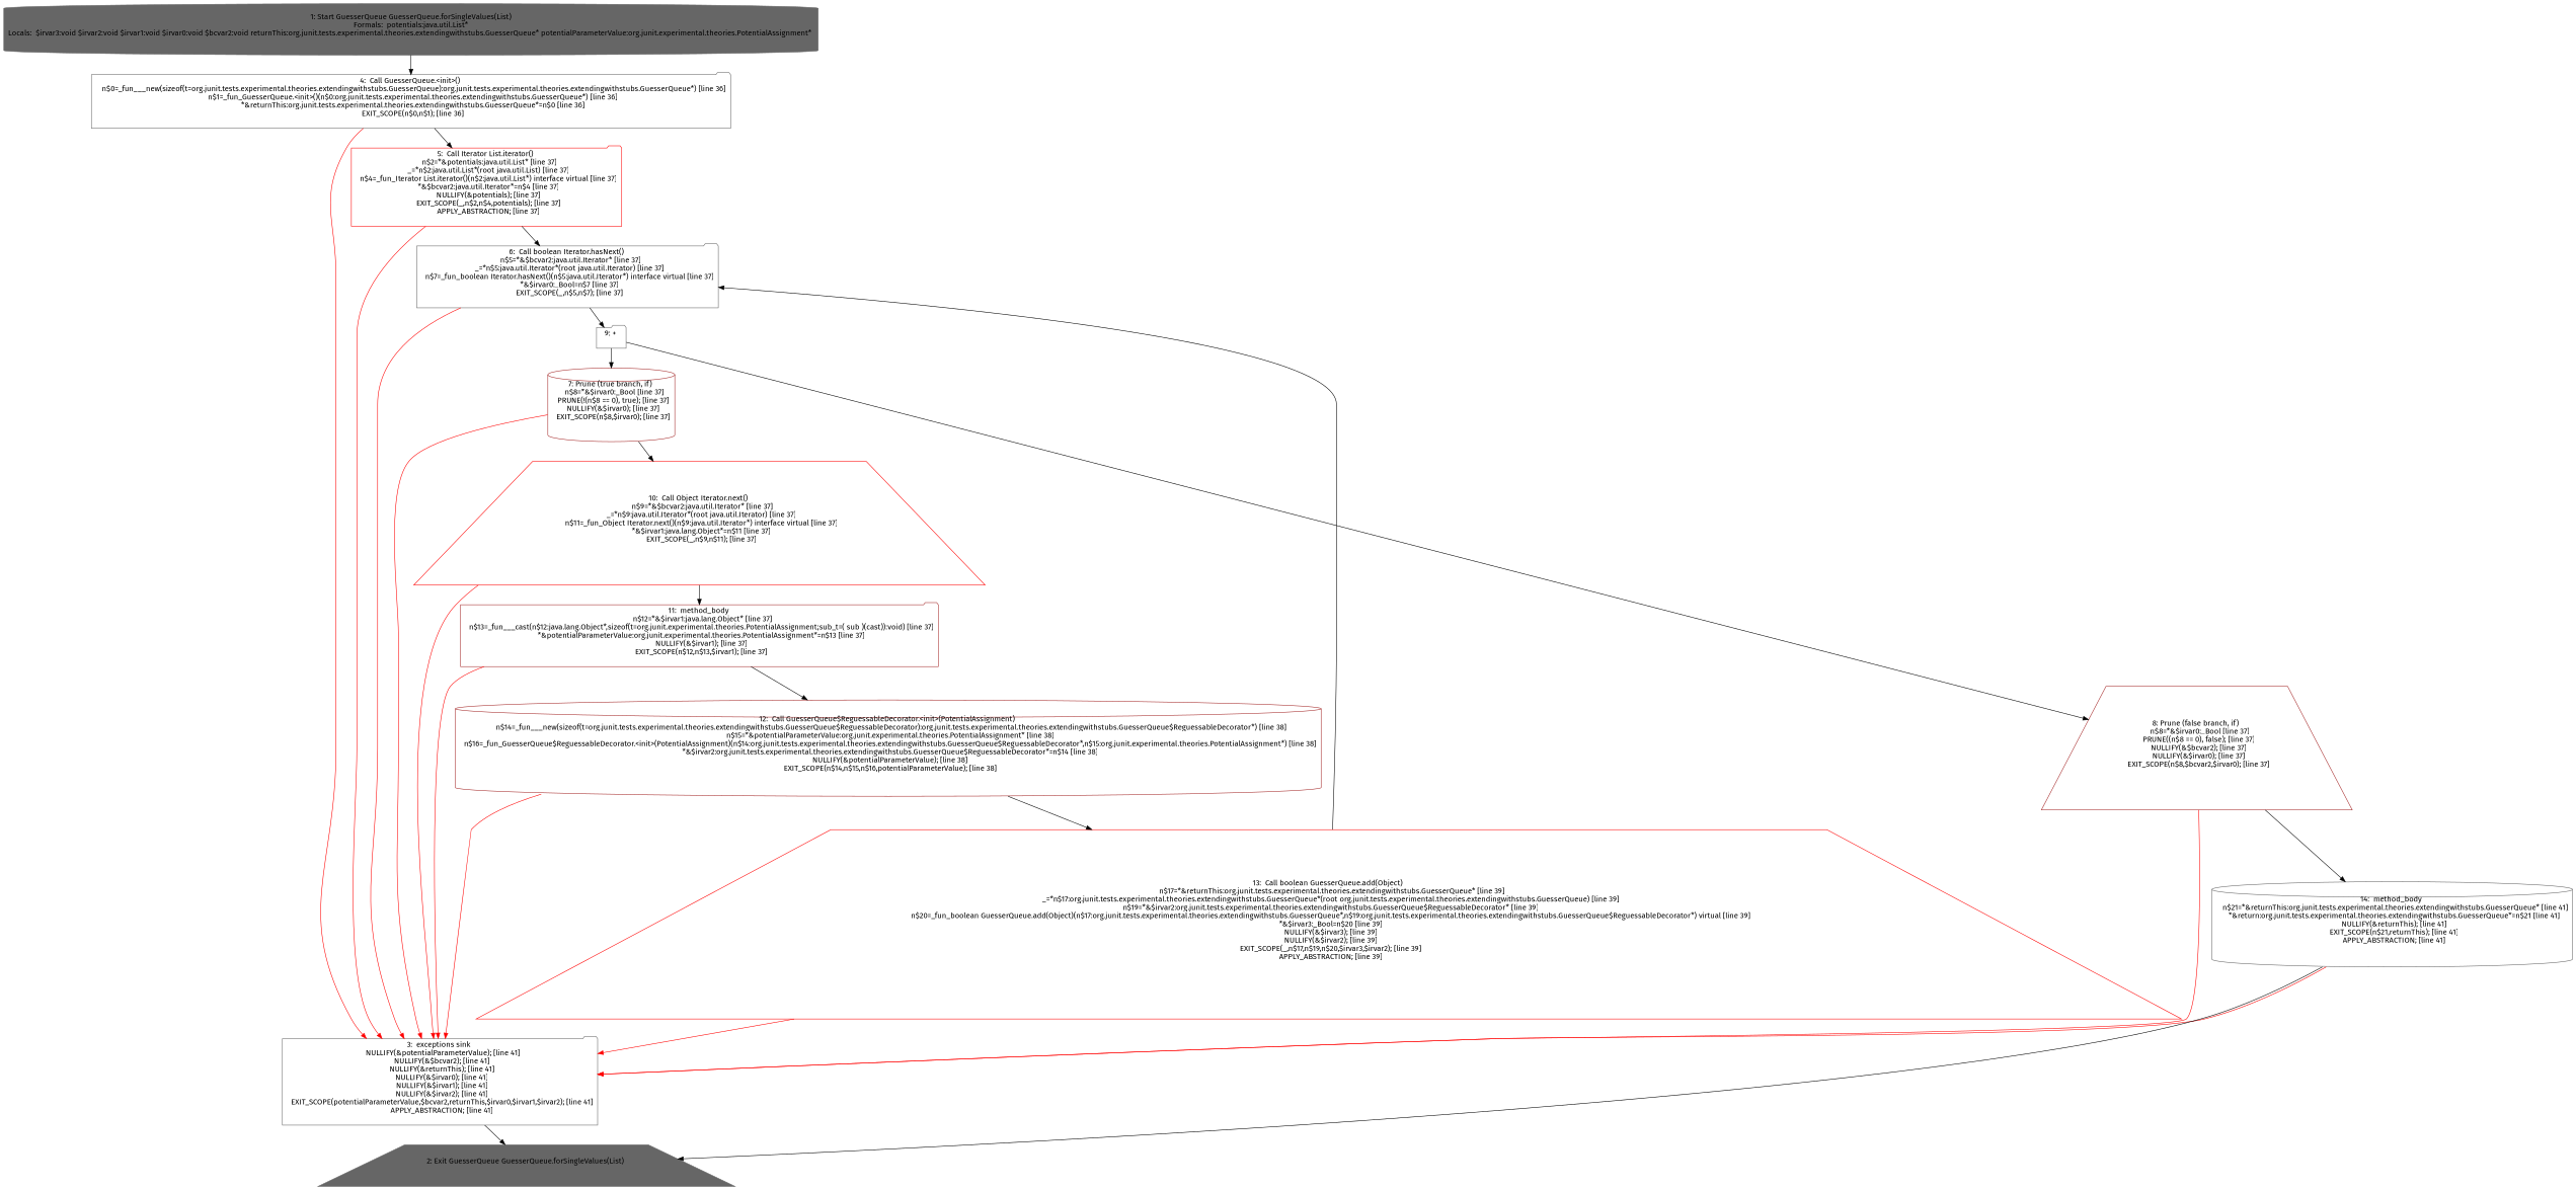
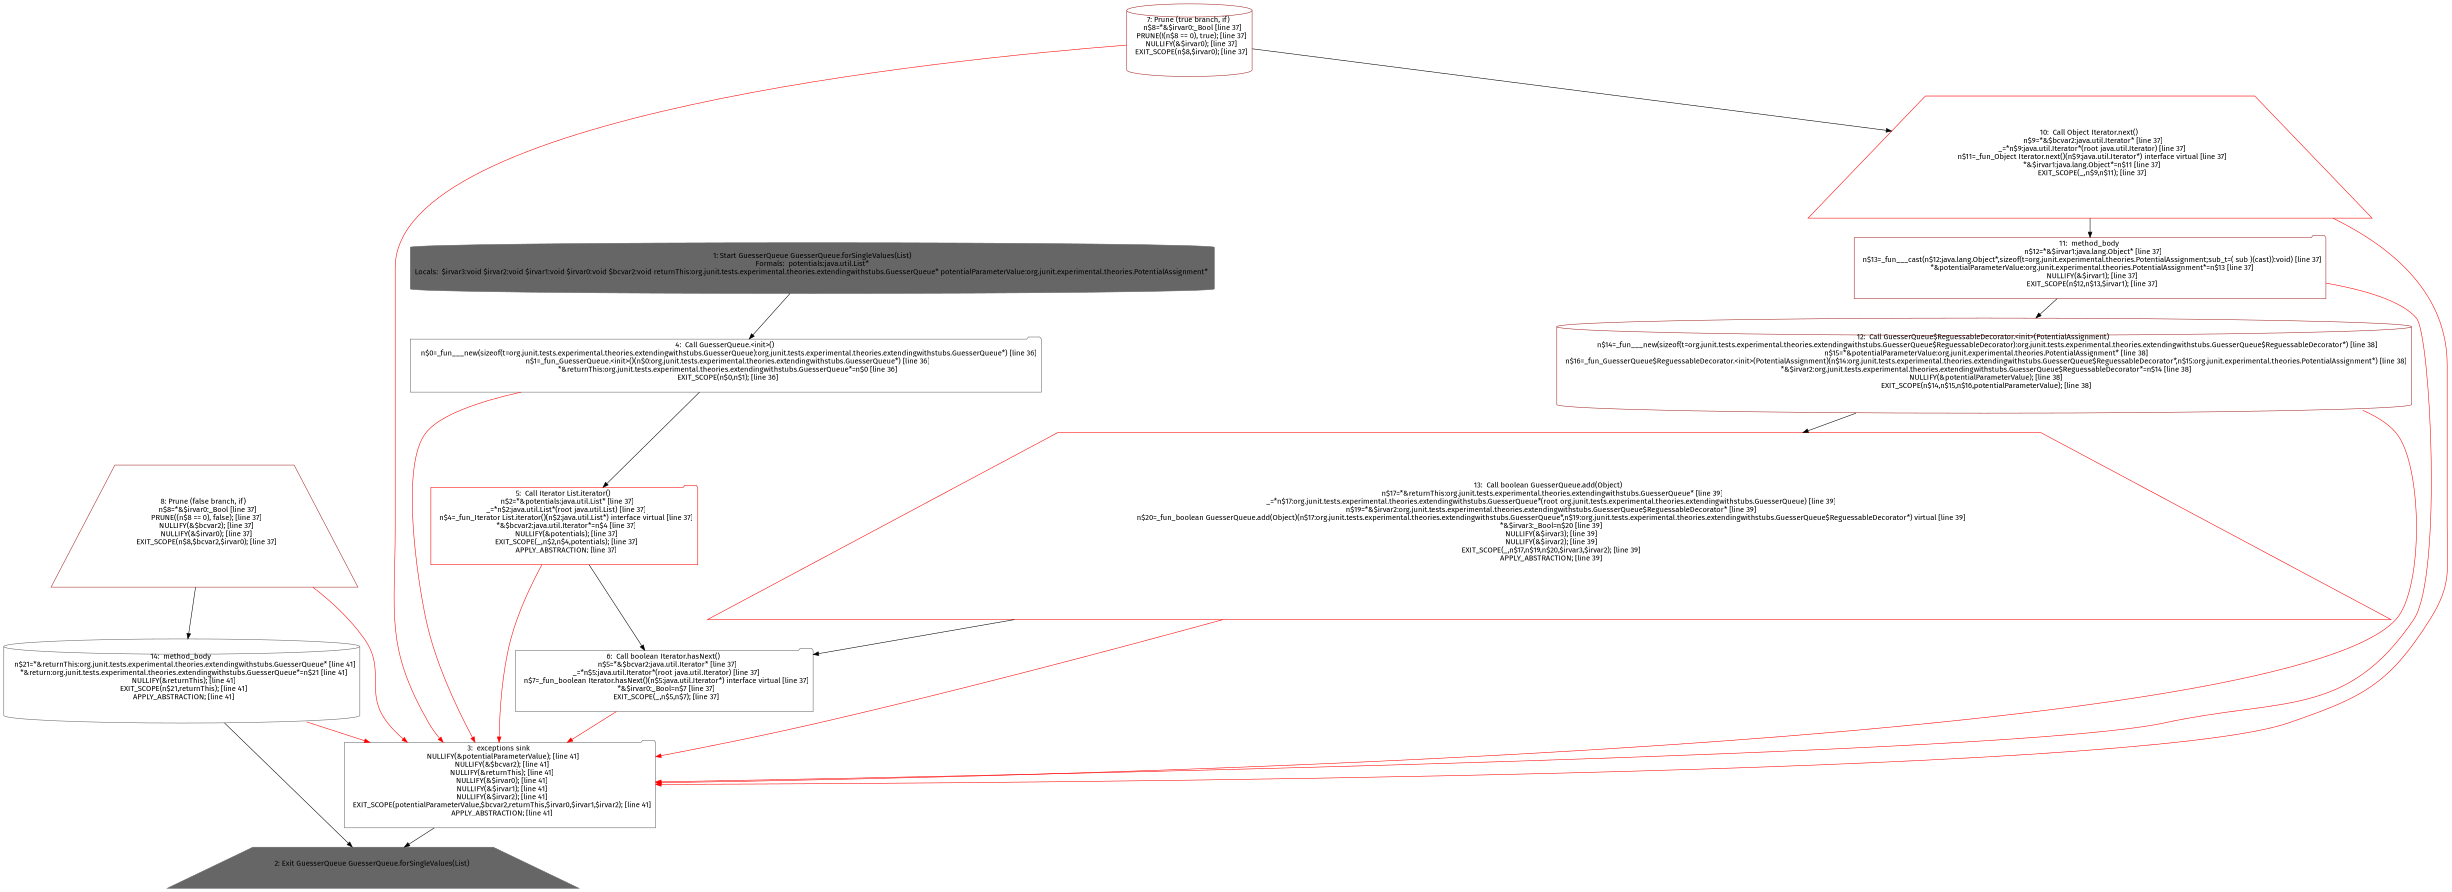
  digraph {
    fontname="Fira Sans"
    node [color=gray40 shape=folder fontname="Fira Sans"]
    edge [fontname="Fira Sans"]
    n1 [label="1: Start GuesserQueue GuesserQueue.forSingleValues(List)\nFormals:  potentials:java.util.List*\nLocals:  $irvar3:void $irvar2:void $irvar1:void $irvar0:void $bcvar2:void returnThis:org.junit.tests.experimental.theories.extendingwithstubs.GuesserQueue* potentialParameterValue:org.junit.experimental.theories.PotentialAssignment* \n  " style=filled shape=cylinder]
    n2 [label="4:  Call GuesserQueue.<init>() \n   n$0=_fun___new(sizeof(t=org.junit.tests.experimental.theories.extendingwithstubs.GuesserQueue):org.junit.tests.experimental.theories.extendingwithstubs.GuesserQueue*) [line 36]\n  n$1=_fun_GuesserQueue.<init>()(n$0:org.junit.tests.experimental.theories.extendingwithstubs.GuesserQueue*) [line 36]\n  *&returnThis:org.junit.tests.experimental.theories.extendingwithstubs.GuesserQueue*=n$0 [line 36]\n  EXIT_SCOPE(n$0,n$1); [line 36]\n "]
    n3 [label="3:  exceptions sink \n   NULLIFY(&potentialParameterValue); [line 41]\n  NULLIFY(&$bcvar2); [line 41]\n  NULLIFY(&returnThis); [line 41]\n  NULLIFY(&$irvar0); [line 41]\n  NULLIFY(&$irvar1); [line 41]\n  NULLIFY(&$irvar2); [line 41]\n  EXIT_SCOPE(potentialParameterValue,$bcvar2,returnThis,$irvar0,$irvar1,$irvar2); [line 41]\n  APPLY_ABSTRACTION; [line 41]\n "]
    n4 [label="5:  Call Iterator List.iterator() \n   n$2=*&potentials:java.util.List* [line 37]\n  _=*n$2:java.util.List*(root java.util.List) [line 37]\n  n$4=_fun_Iterator List.iterator()(n$2:java.util.List*) interface virtual [line 37]\n  *&$bcvar2:java.util.Iterator*=n$4 [line 37]\n  NULLIFY(&potentials); [line 37]\n  EXIT_SCOPE(_,n$2,n$4,potentials); [line 37]\n  APPLY_ABSTRACTION; [line 37]\n " color=red]
    n5 [label="2: Exit GuesserQueue GuesserQueue.forSingleValues(List) \n  " style=filled shape=trapezium]
    n6 [label="6:  Call boolean Iterator.hasNext() \n   n$5=*&$bcvar2:java.util.Iterator* [line 37]\n  _=*n$5:java.util.Iterator*(root java.util.Iterator) [line 37]\n  n$7=_fun_boolean Iterator.hasNext()(n$5:java.util.Iterator*) interface virtual [line 37]\n  *&$irvar0:_Bool=n$7 [line 37]\n  EXIT_SCOPE(_,n$5,n$7); [line 37]\n "]
-   n7 [label="9: + \n  "]
    n8 [label="7: Prune (true branch, if) \n   n$8=*&$irvar0:_Bool [line 37]\n  PRUNE(!(n$8 == 0), true); [line 37]\n  NULLIFY(&$irvar0); [line 37]\n  EXIT_SCOPE(n$8,$irvar0); [line 37]\n " shape=cylinder color=brown]
    n9 [label="8: Prune (false branch, if) \n   n$8=*&$irvar0:_Bool [line 37]\n  PRUNE((n$8 == 0), false); [line 37]\n  NULLIFY(&$bcvar2); [line 37]\n  NULLIFY(&$irvar0); [line 37]\n  EXIT_SCOPE(n$8,$bcvar2,$irvar0); [line 37]\n " shape=trapezium color=brown]
    n10 [label="10:  Call Object Iterator.next() \n   n$9=*&$bcvar2:java.util.Iterator* [line 37]\n  _=*n$9:java.util.Iterator*(root java.util.Iterator) [line 37]\n  n$11=_fun_Object Iterator.next()(n$9:java.util.Iterator*) interface virtual [line 37]\n  *&$irvar1:java.lang.Object*=n$11 [line 37]\n  EXIT_SCOPE(_,n$9,n$11); [line 37]\n " shape=trapezium color=red]
    n11 [label="11:  method_body \n   n$12=*&$irvar1:java.lang.Object* [line 37]\n  n$13=_fun___cast(n$12:java.lang.Object*,sizeof(t=org.junit.experimental.theories.PotentialAssignment;sub_t=( sub )(cast)):void) [line 37]\n  *&potentialParameterValue:org.junit.experimental.theories.PotentialAssignment*=n$13 [line 37]\n  NULLIFY(&$irvar1); [line 37]\n  EXIT_SCOPE(n$12,n$13,$irvar1); [line 37]\n " color=brown]
    n12 [label="14:  method_body \n   n$21=*&returnThis:org.junit.tests.experimental.theories.extendingwithstubs.GuesserQueue* [line 41]\n  *&return:org.junit.tests.experimental.theories.extendingwithstubs.GuesserQueue*=n$21 [line 41]\n  NULLIFY(&returnThis); [line 41]\n  EXIT_SCOPE(n$21,returnThis); [line 41]\n  APPLY_ABSTRACTION; [line 41]\n " shape=cylinder]
    n13 [label="12:  Call GuesserQueue$ReguessableDecorator.<init>(PotentialAssignment) \n   n$14=_fun___new(sizeof(t=org.junit.tests.experimental.theories.extendingwithstubs.GuesserQueue$ReguessableDecorator):org.junit.tests.experimental.theories.extendingwithstubs.GuesserQueue$ReguessableDecorator*) [line 38]\n  n$15=*&potentialParameterValue:org.junit.experimental.theories.PotentialAssignment* [line 38]\n  n$16=_fun_GuesserQueue$ReguessableDecorator.<init>(PotentialAssignment)(n$14:org.junit.tests.experimental.theories.extendingwithstubs.GuesserQueue$ReguessableDecorator*,n$15:org.junit.experimental.theories.PotentialAssignment*) [line 38]\n  *&$irvar2:org.junit.tests.experimental.theories.extendingwithstubs.GuesserQueue$ReguessableDecorator*=n$14 [line 38]\n  NULLIFY(&potentialParameterValue); [line 38]\n  EXIT_SCOPE(n$14,n$15,n$16,potentialParameterValue); [line 38]\n " shape=cylinder color=brown]
    n14 [label="13:  Call boolean GuesserQueue.add(Object) \n   n$17=*&returnThis:org.junit.tests.experimental.theories.extendingwithstubs.GuesserQueue* [line 39]\n  _=*n$17:org.junit.tests.experimental.theories.extendingwithstubs.GuesserQueue*(root org.junit.tests.experimental.theories.extendingwithstubs.GuesserQueue) [line 39]\n  n$19=*&$irvar2:org.junit.tests.experimental.theories.extendingwithstubs.GuesserQueue$ReguessableDecorator* [line 39]\n  n$20=_fun_boolean GuesserQueue.add(Object)(n$17:org.junit.tests.experimental.theories.extendingwithstubs.GuesserQueue*,n$19:org.junit.tests.experimental.theories.extendingwithstubs.GuesserQueue$ReguessableDecorator*) virtual [line 39]\n  *&$irvar3:_Bool=n$20 [line 39]\n  NULLIFY(&$irvar3); [line 39]\n  NULLIFY(&$irvar2); [line 39]\n  EXIT_SCOPE(_,n$17,n$19,n$20,$irvar3,$irvar2); [line 39]\n  APPLY_ABSTRACTION; [line 39]\n " shape=trapezium color=red]
    n1 -> n2
    n2 -> n3 [color=red]
    n2 -> n4
    n3 -> n5
    n4 -> n3 [color=red]
    n4 -> n6
    n6 -> n3 [color=red]
-   n6 -> n7
-   n7 -> n8
-   n7 -> n9
    n8 -> n3 [color=red]
    n8 -> n10
    n9 -> n3 [color=red]
    n9 -> n12
    n10 -> n3 [color=red]
    n10 -> n11
    n11 -> n3 [color=red]
    n11 -> n13
    n12 -> n3 [color=red]
    n12 -> n5
    n13 -> n3 [color=red]
    n13 -> n14
    n14 -> n3 [color=red]
    n14 -> n6
  }
